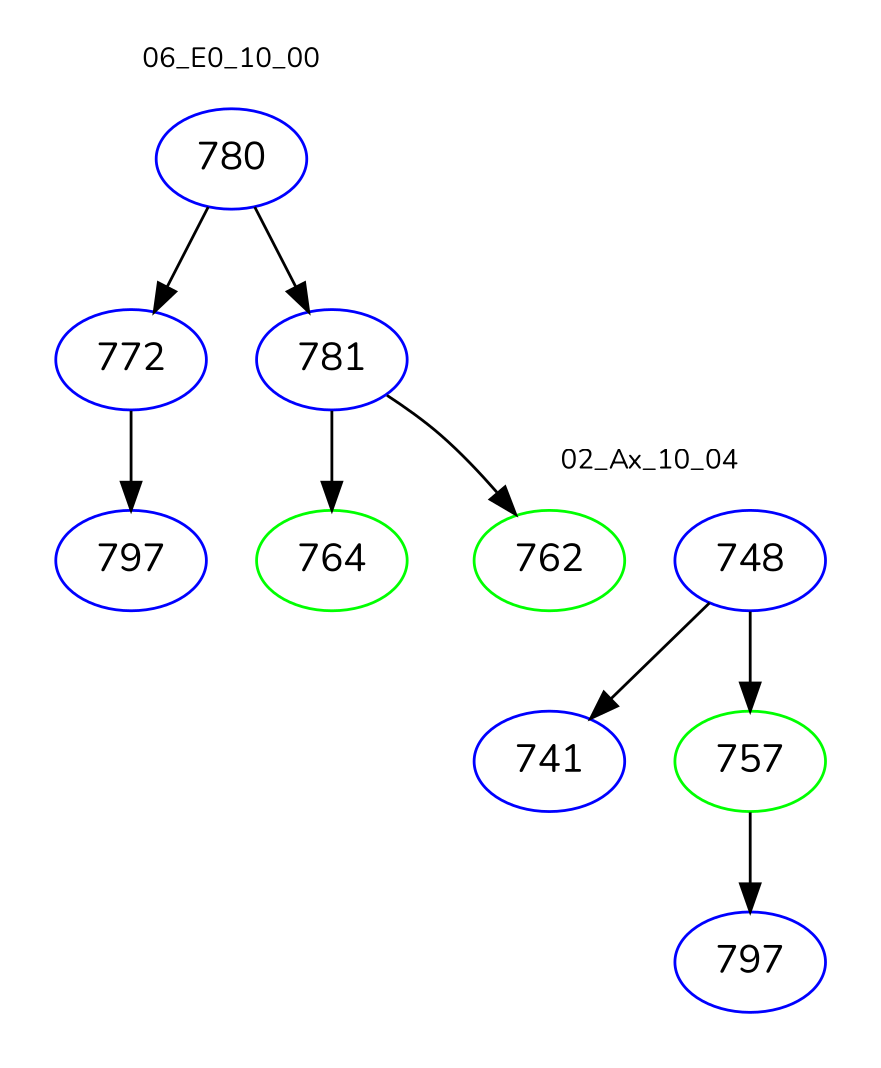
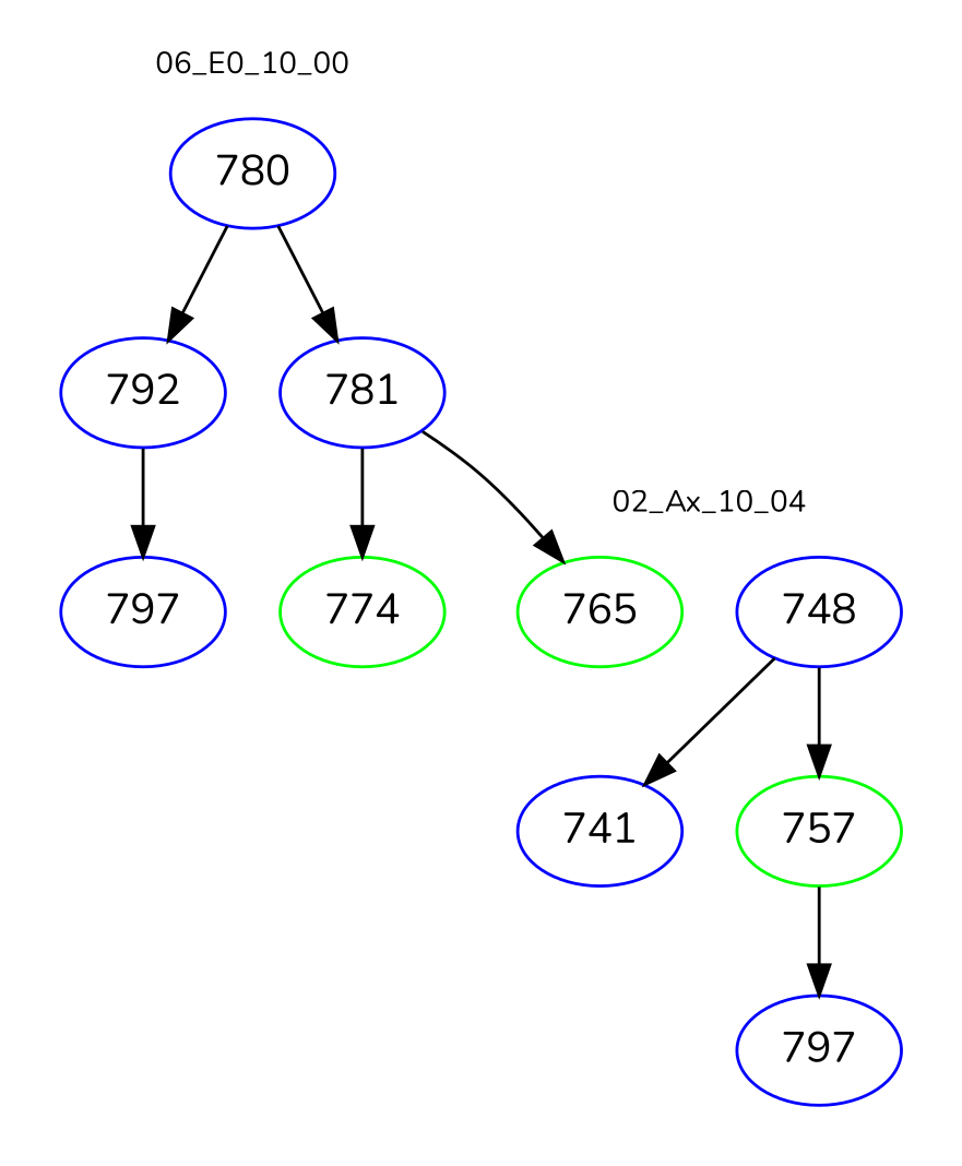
  digraph {
    fontname=Nunito
    node [color=blue fontname=Nunito]
    edge [color=black fontname=Nunito]
    n1 [label=748]
    n2 [label=741]
    n3 [color=green label=757]
-   n4 [color=green label=762]
+   n4 [color=green label=765]
    n5 [label=797]
    n6 [label=780]
    n7 [label=781]
-   n8 [label=772]
-   n9 [color=green label=764]
+   n8 [label=792]
+   n9 [color=green label=774]
    n10 [label=797]
    subgraph cluster_1 {
      color=white
      fontsize=10
      label="02_Ax_10_04"
      n1
      n2
      n3
      n4
      n5
    }
    subgraph cluster_2 {
      color=white
      fontsize=10
      label="06_E0_10_00"
      n6
      n7
      n8
      n9
      n10
    }
    n1 -> n2
    n1 -> n3
    n3 -> n5
    n6 -> n7
    n6 -> n8
    n7 -> n4
    n7 -> n9
    n8 -> n10
  }
